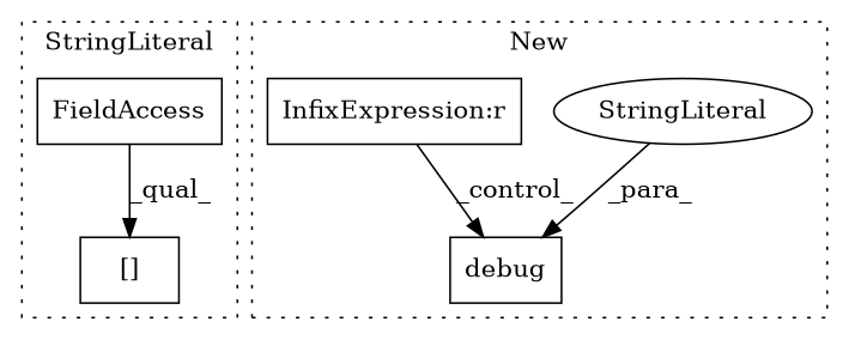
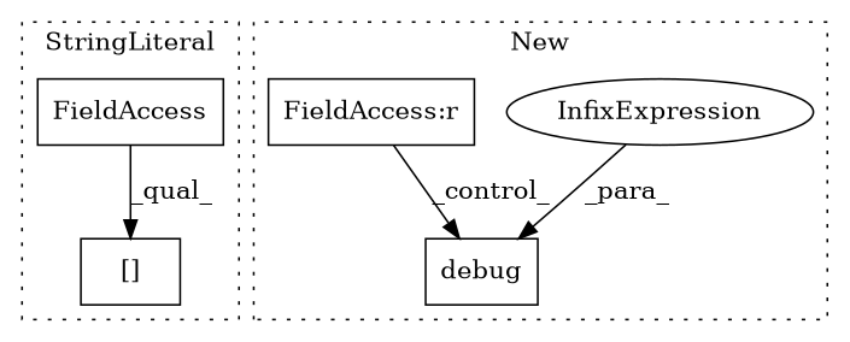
  digraph {
    node [shape=box]
    n1 [a=2 l="28,1" label="[]" s="5613,5650"]
    n2 [a=22 l=27 label=FieldAccess s=5613]
    n3 [a=32 l="6,1" label=debug s="5824,5938"]
-   n4 [a=45 l=31 label=StringLiteral s=5830 shape=ellipse]
-   n5 [a=27 l=4 label="InfixExpression:r" s=5799]
+   n4 [a=45 l=31 label=InfixExpression s=5830 shape=ellipse]
+   n5 [a=27 l=4 label="FieldAccess:r" s=5799]
    subgraph cluster_1 {
      label=StringLiteral
      style=dotted
      n1
      n2
    }
    subgraph cluster_2 {
      label=New
      style=dotted
      n3
      n4
      n5
    }
    n2 -> n1 [label=_qual_]
    n4 -> n3 [label=_para_]
    n5 -> n3 [label=_control_]
  }
